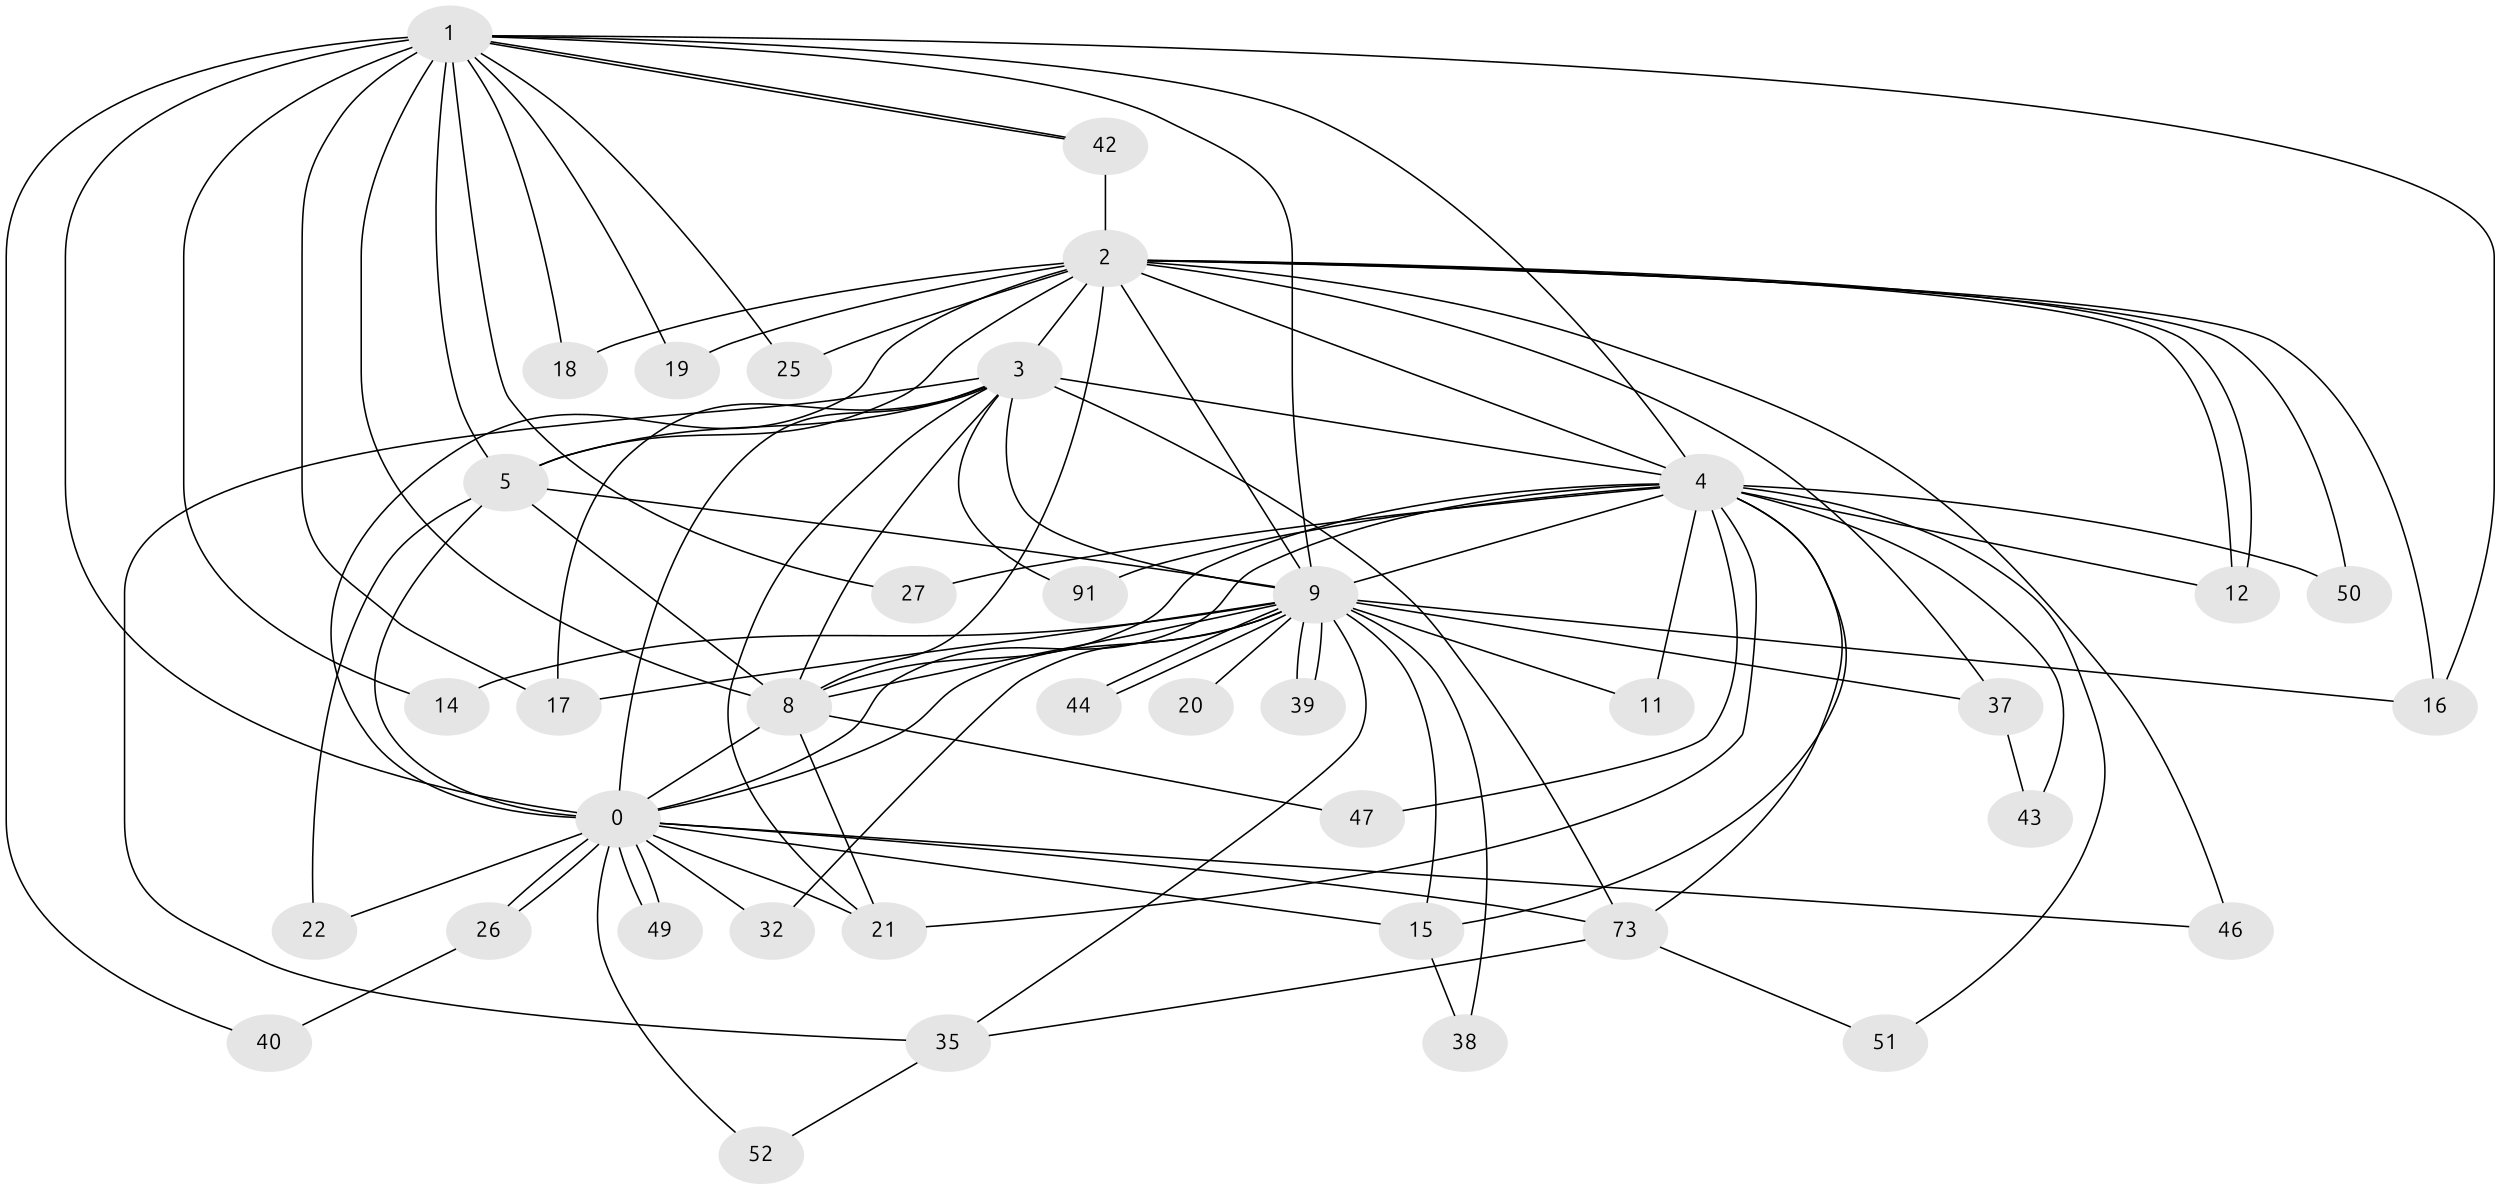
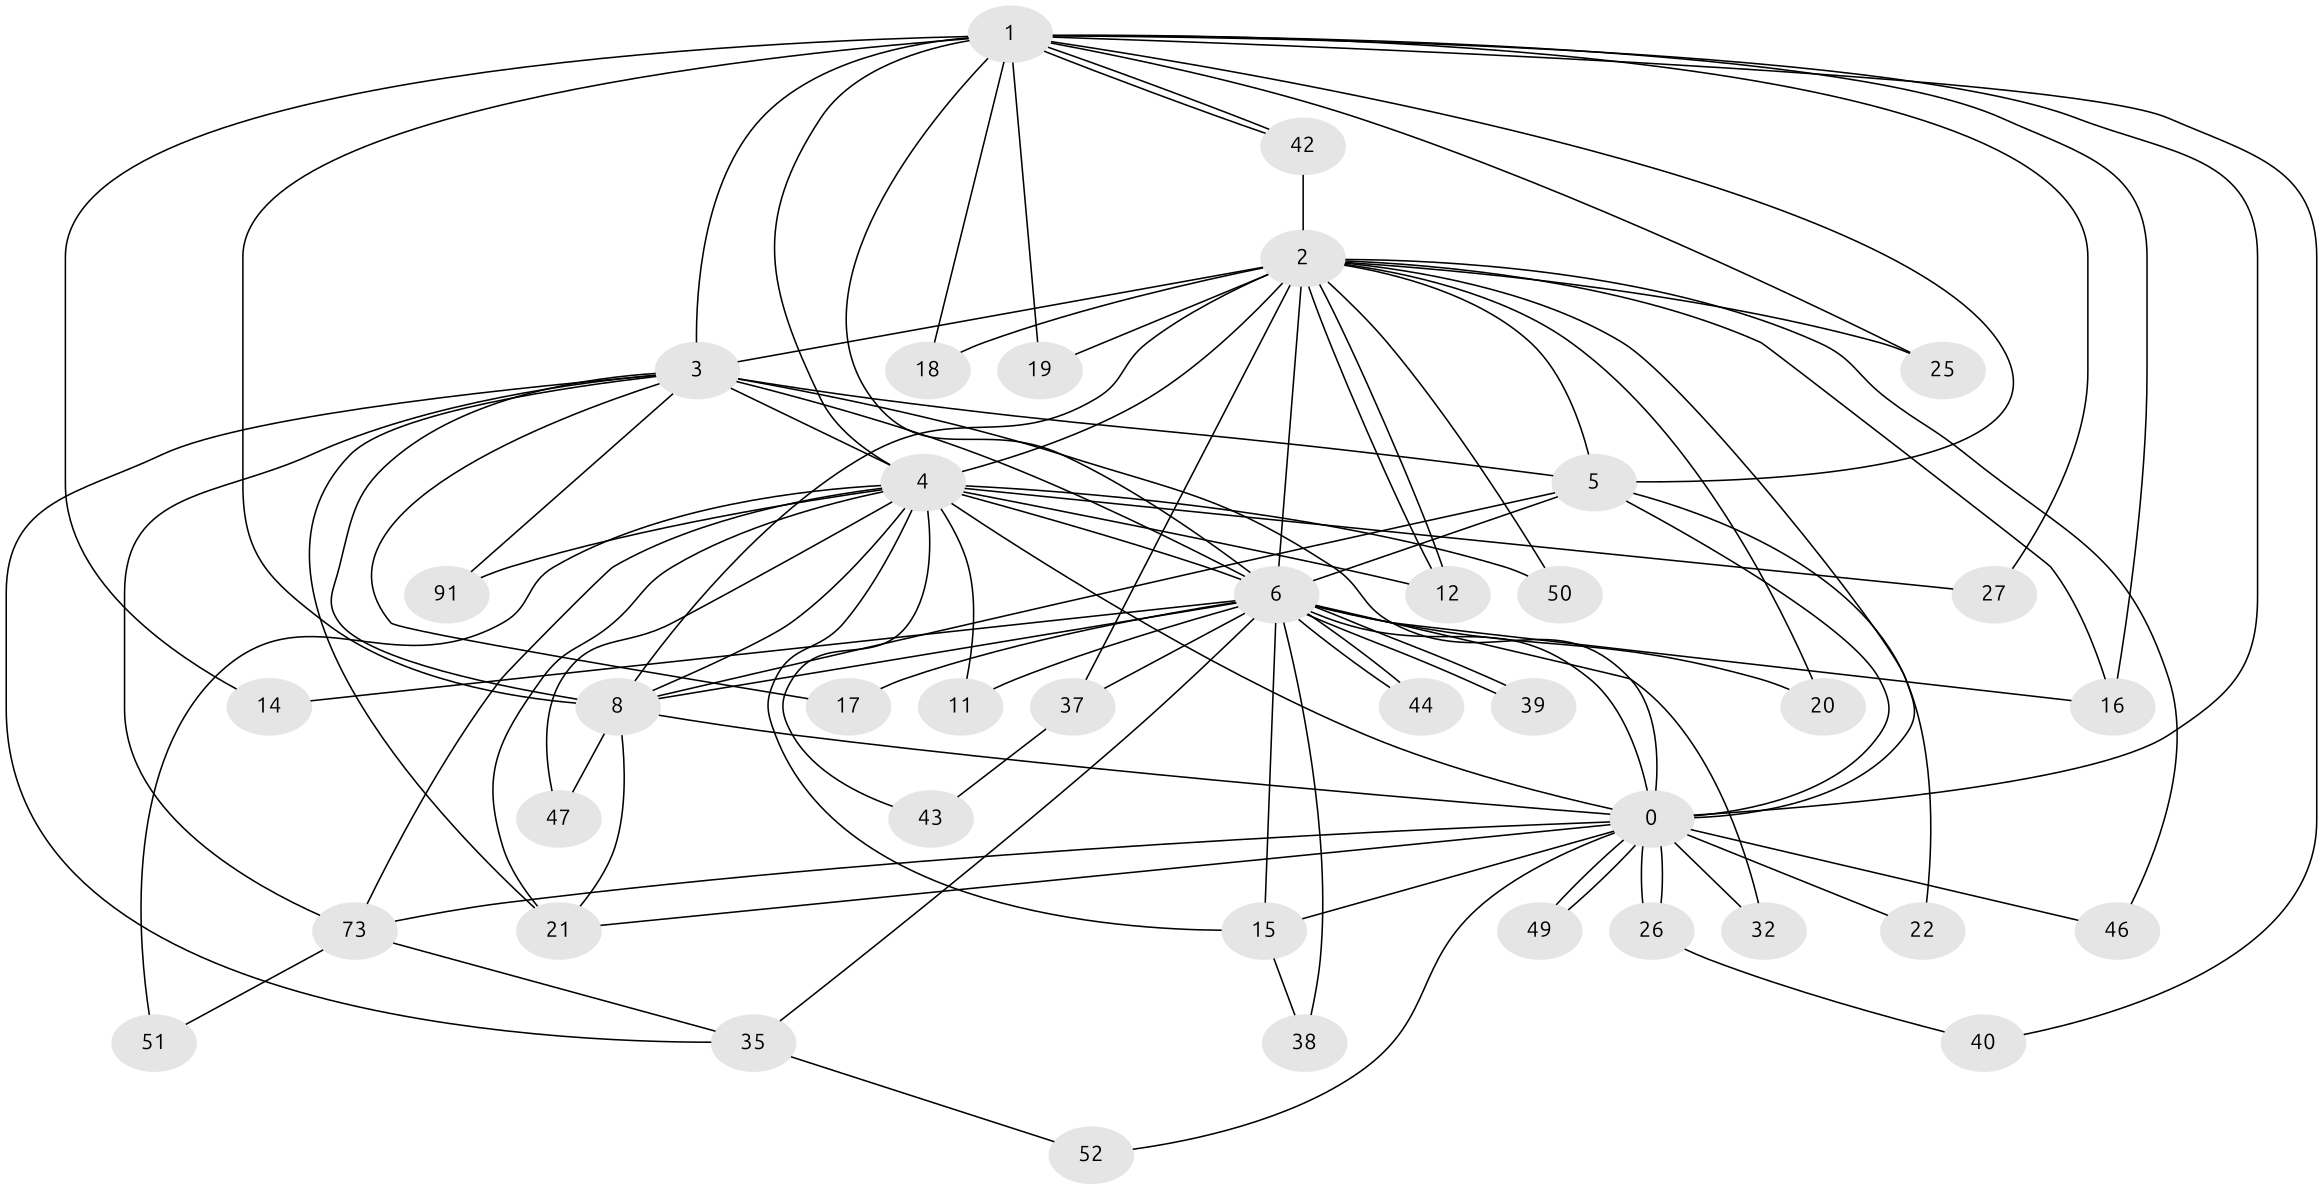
  graph {
    fontname=Ubuntu
    node [color=gray90 fontname=Ubuntu style=filled]
    edge [fontname=Ubuntu]
    1 [super="+7"]
    3 [super="+28"]
    4 [super="+29"]
    5 [super="+33"]
-   6 [super="+45" label=9]
+   6 [super="+45"]
    8 [super="+23"]
    n7 [label=0 super="+30"]
    14 [super="+24"]
    16 [super="+31"]
    18
    19
    25
    27
    40
    42
    2 [super="+10"]
    12
    20
    37
    46
    50
    n22 [label=73 super="+48"]
    17
    21 [super="+34"]
    35 [super="+53"]
    n26 [label=91]
    11
    15 [super="+51"]
    43
    47
    n31 [label=51]
    22
    32
    38
    39
    44
    26 [super="+36"]
    49
    52
-   1 -- 17 [weight=2]
+   1 -- 3 [weight=2]
    1 -- 4 [weight=2]
    1 -- 5 [weight=2]
    1 -- 6 [weight=2]
    1 -- 8 [weight=2]
    1 -- n7 [weight=2]
    1 -- 14 [weight=2]
    1 -- 16
    1 -- 18
    1 -- 19
    1 -- 25
    1 -- 27
    1 -- 40
    1 -- 42
    1 -- 42
    3 -- 4 [weight=2]
    3 -- 5 [weight=2]
    3 -- 6
    3 -- 8
    3 -- n7
    3 -- n22
    3 -- 17
    3 -- 21
    3 -- 35
    3 -- n26
    4 -- 6 [weight=2]
    4 -- 8
    4 -- n7
    4 -- 27
    4 -- 12 [weight=2]
    4 -- 50
    4 -- n22
    4 -- 21
    4 -- n26
    4 -- 11
    4 -- 15
    4 -- 43
    4 -- 47
    4 -- n31
    5 -- 6
    5 -- 8
    5 -- n7
    5 -- 22
    6 -- 8
    6 -- n7
    6 -- 14
    6 -- 16
    6 -- 20
    6 -- 37
    6 -- 17
    6 -- 35
    6 -- 11
    6 -- 15
    6 -- 32
    6 -- 38
    6 -- 39
    6 -- 39
    6 -- 44
    6 -- 44
    8 -- n7
    8 -- 21
    8 -- 47
    n7 -- 46
    n7 -- n22
    n7 -- 21
    n7 -- 15
    n7 -- 22
    n7 -- 32
    n7 -- 26 [weight=2]
    n7 -- 26
    n7 -- 49
    n7 -- 49
    n7 -- 52
    42 -- 2 [weight=4]
    2 -- 3 [weight=2]
    2 -- 4 [weight=2]
    2 -- 5 [weight=2]
    2 -- 6 [weight=2]
    2 -- 8 [weight=3]
    2 -- n7 [weight=2]
    2 -- 16
    2 -- 18
    2 -- 19
    2 -- 25
    2 -- 12
    2 -- 12
+   2 -- 20
    2 -- 37
    2 -- 46
    2 -- 50
    37 -- 43
    n22 -- 35
    n22 -- n31
    35 -- 52
    15 -- 38
    26 -- 40
  }
